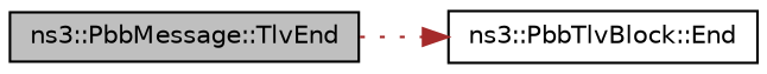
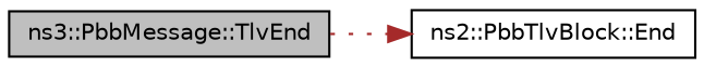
  digraph {
    rankdir=LR
    node [color=black fontname=Helvetica fontsize=10 shape=record style=filled]
    n1 [fillcolor=grey75 fontcolor=black height=0.2 label="ns3::PbbMessage::TlvEnd" width=0.4]
-   n2 [fillcolor=white height=0.2 label="ns3::PbbTlvBlock::End" width=0.4]
+   n2 [fillcolor=white height=0.2 label="ns2::PbbTlvBlock::End" width=0.4]
    n1 -> n2 [color=brown fontname=Helvetica fontsize=10 labelfontname=Helvetica labelfontsize=10 style=dotted]
  }
